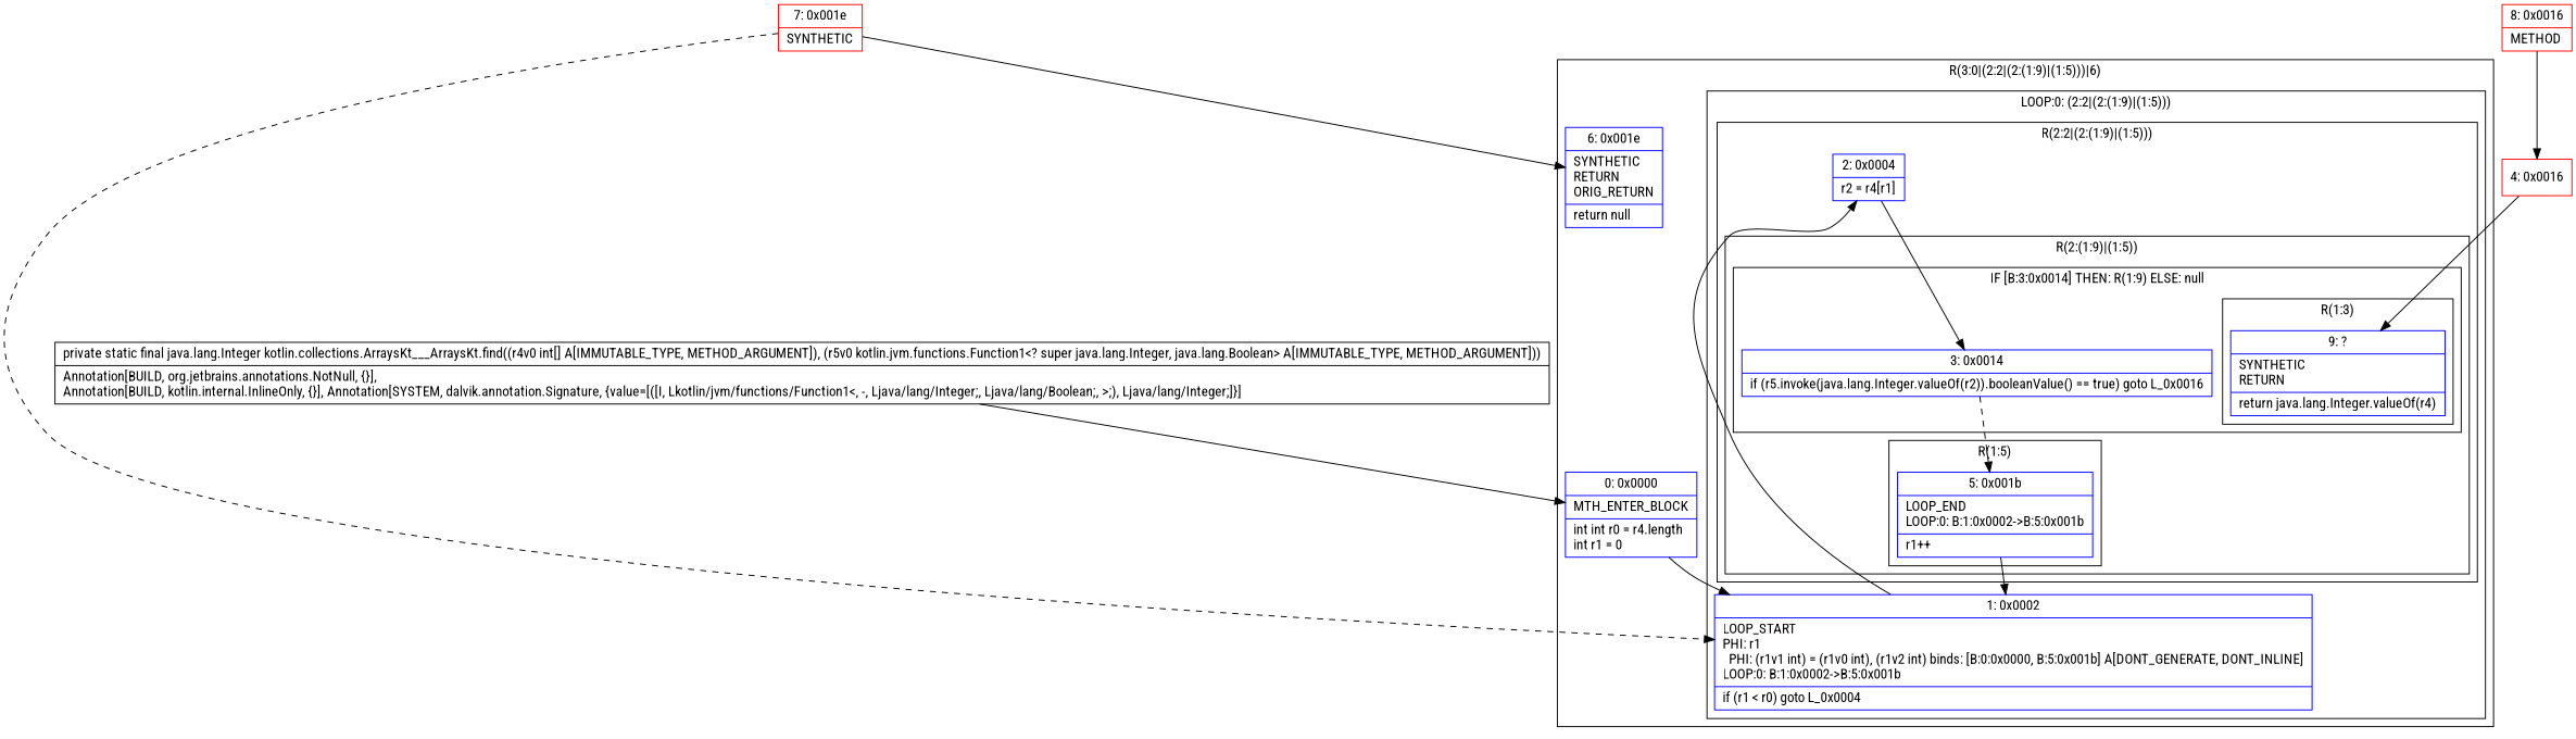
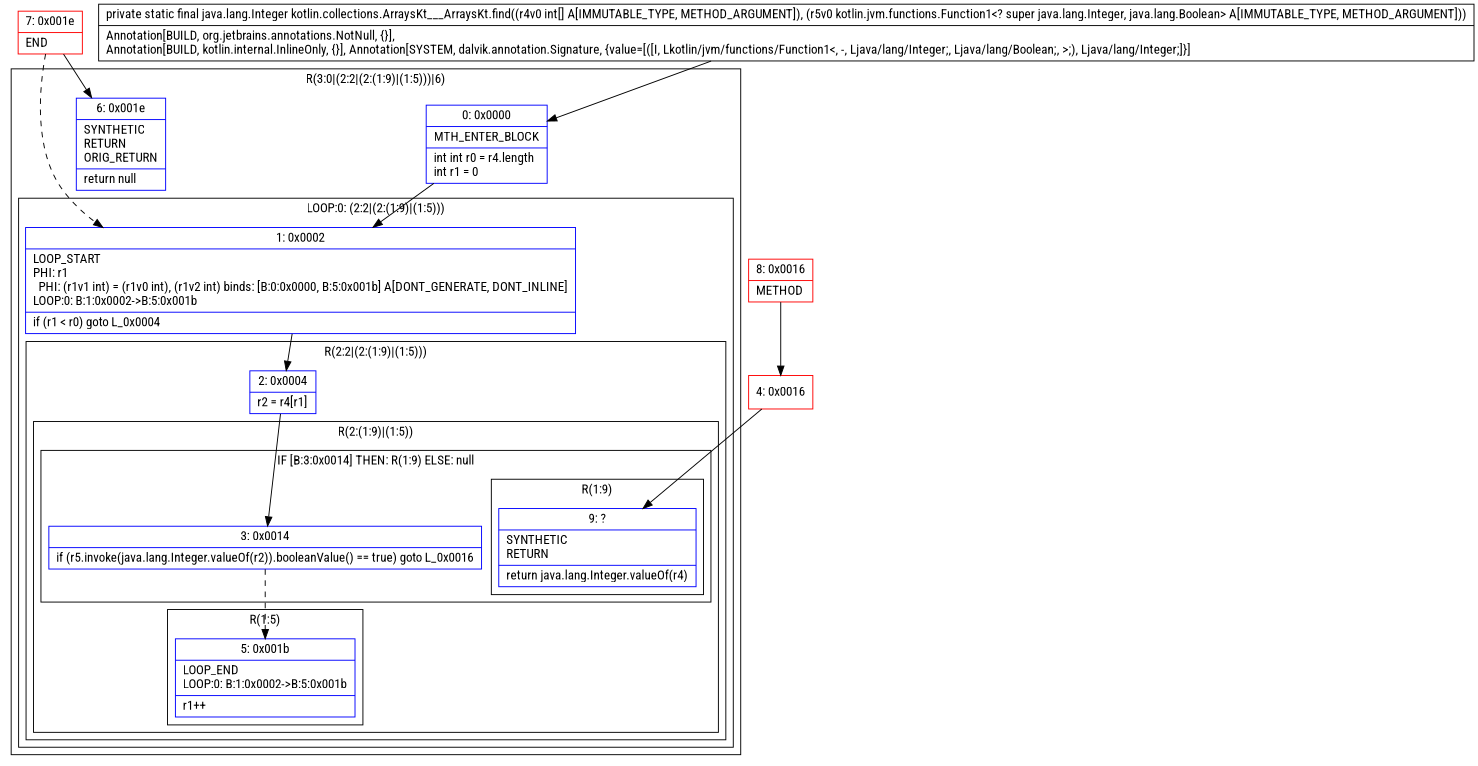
  digraph {
    fontname="Roboto Condensed"
    node [color=blue fontname="Roboto Condensed" shape=record]
    edge [fontname="Roboto Condensed"]
    n1 [label="{9\:\ ?|SYNTHETIC\lRETURN\l|return java.lang.Integer.valueOf(r4)\l}"]
    n2 [label="{3\:\ 0x0014|if (r5.invoke(java.lang.Integer.valueOf(r2)).booleanValue() == true) goto L_0x0016\l}"]
    n3 [label="{5\:\ 0x001b|LOOP_END\lLOOP:0: B:1:0x0002\-\>B:5:0x001b\l|r1++\l}"]
    n4 [label="{2\:\ 0x0004|r2 = r4[r1]\l}"]
    n5 [label="{1\:\ 0x0002|LOOP_START\lPHI: r1 \l  PHI: (r1v1 int) = (r1v0 int), (r1v2 int) binds: [B:0:0x0000, B:5:0x001b] A[DONT_GENERATE, DONT_INLINE]\lLOOP:0: B:1:0x0002\-\>B:5:0x001b\l|if (r1 \< r0) goto L_0x0004\l}"]
    n6 [label="{0\:\ 0x0000|MTH_ENTER_BLOCK\l|int int r0 = r4.length\lint r1 = 0\l}"]
    n7 [label="{6\:\ 0x001e|SYNTHETIC\lRETURN\lORIG_RETURN\l|return null\l}"]
-   n8 [color=red label="{7\:\ 0x001e|SYNTHETIC\l}"]
+   n8 [color=red label="{7\:\ 0x001e|END\l}"]
    n9 [color=red label="{8\:\ 0x0016|METHOD\l}"]
    n10 [color=red label="{4\:\ 0x0016}"]
    n11 [label="{private static final java.lang.Integer kotlin.collections.ArraysKt___ArraysKt.find((r4v0 int[] A[IMMUTABLE_TYPE, METHOD_ARGUMENT]), (r5v0 kotlin.jvm.functions.Function1\<? super java.lang.Integer, java.lang.Boolean\> A[IMMUTABLE_TYPE, METHOD_ARGUMENT]))  | Annotation[BUILD, org.jetbrains.annotations.NotNull, \{\}], \lAnnotation[BUILD, kotlin.internal.InlineOnly, \{\}], Annotation[SYSTEM, dalvik.annotation.Signature, \{value=[([I, Lkotlin\/jvm\/functions\/Function1\<, \-, Ljava\/lang\/Integer;, Ljava\/lang\/Boolean;, \>;), Ljava\/lang\/Integer;]\}]\l}" color=""]
    subgraph cluster_1 {
      label="R(3:0|(2:2|(2:(1:9)|(1:5)))|6)"
      n6
      n7
      subgraph cluster_2 {
        label="LOOP:0: (2:2|(2:(1:9)|(1:5)))"
        n5
        subgraph cluster_3 {
          label="R(2:2|(2:(1:9)|(1:5)))"
          n4
          subgraph cluster_4 {
            label="R(2:(1:9)|(1:5))"
            subgraph cluster_5 {
              label="IF [B:3:0x0014] THEN: R(1:9) ELSE: null"
              n2
              subgraph cluster_6 {
-               label="R(1:3)"
+               label="R(1:9)"
                n1
              }
            }
            subgraph cluster_7 {
              label="R(1:5)"
              n3
            }
          }
        }
      }
    }
    n2 -> n3 [style=dashed]
-   n3 -> n5
    n4 -> n2
    n5 -> n4
    n6 -> n5
    n8 -> n5 [style=dashed]
    n8 -> n7
    n9 -> n10
    n10 -> n1
    n11 -> n6
  }
